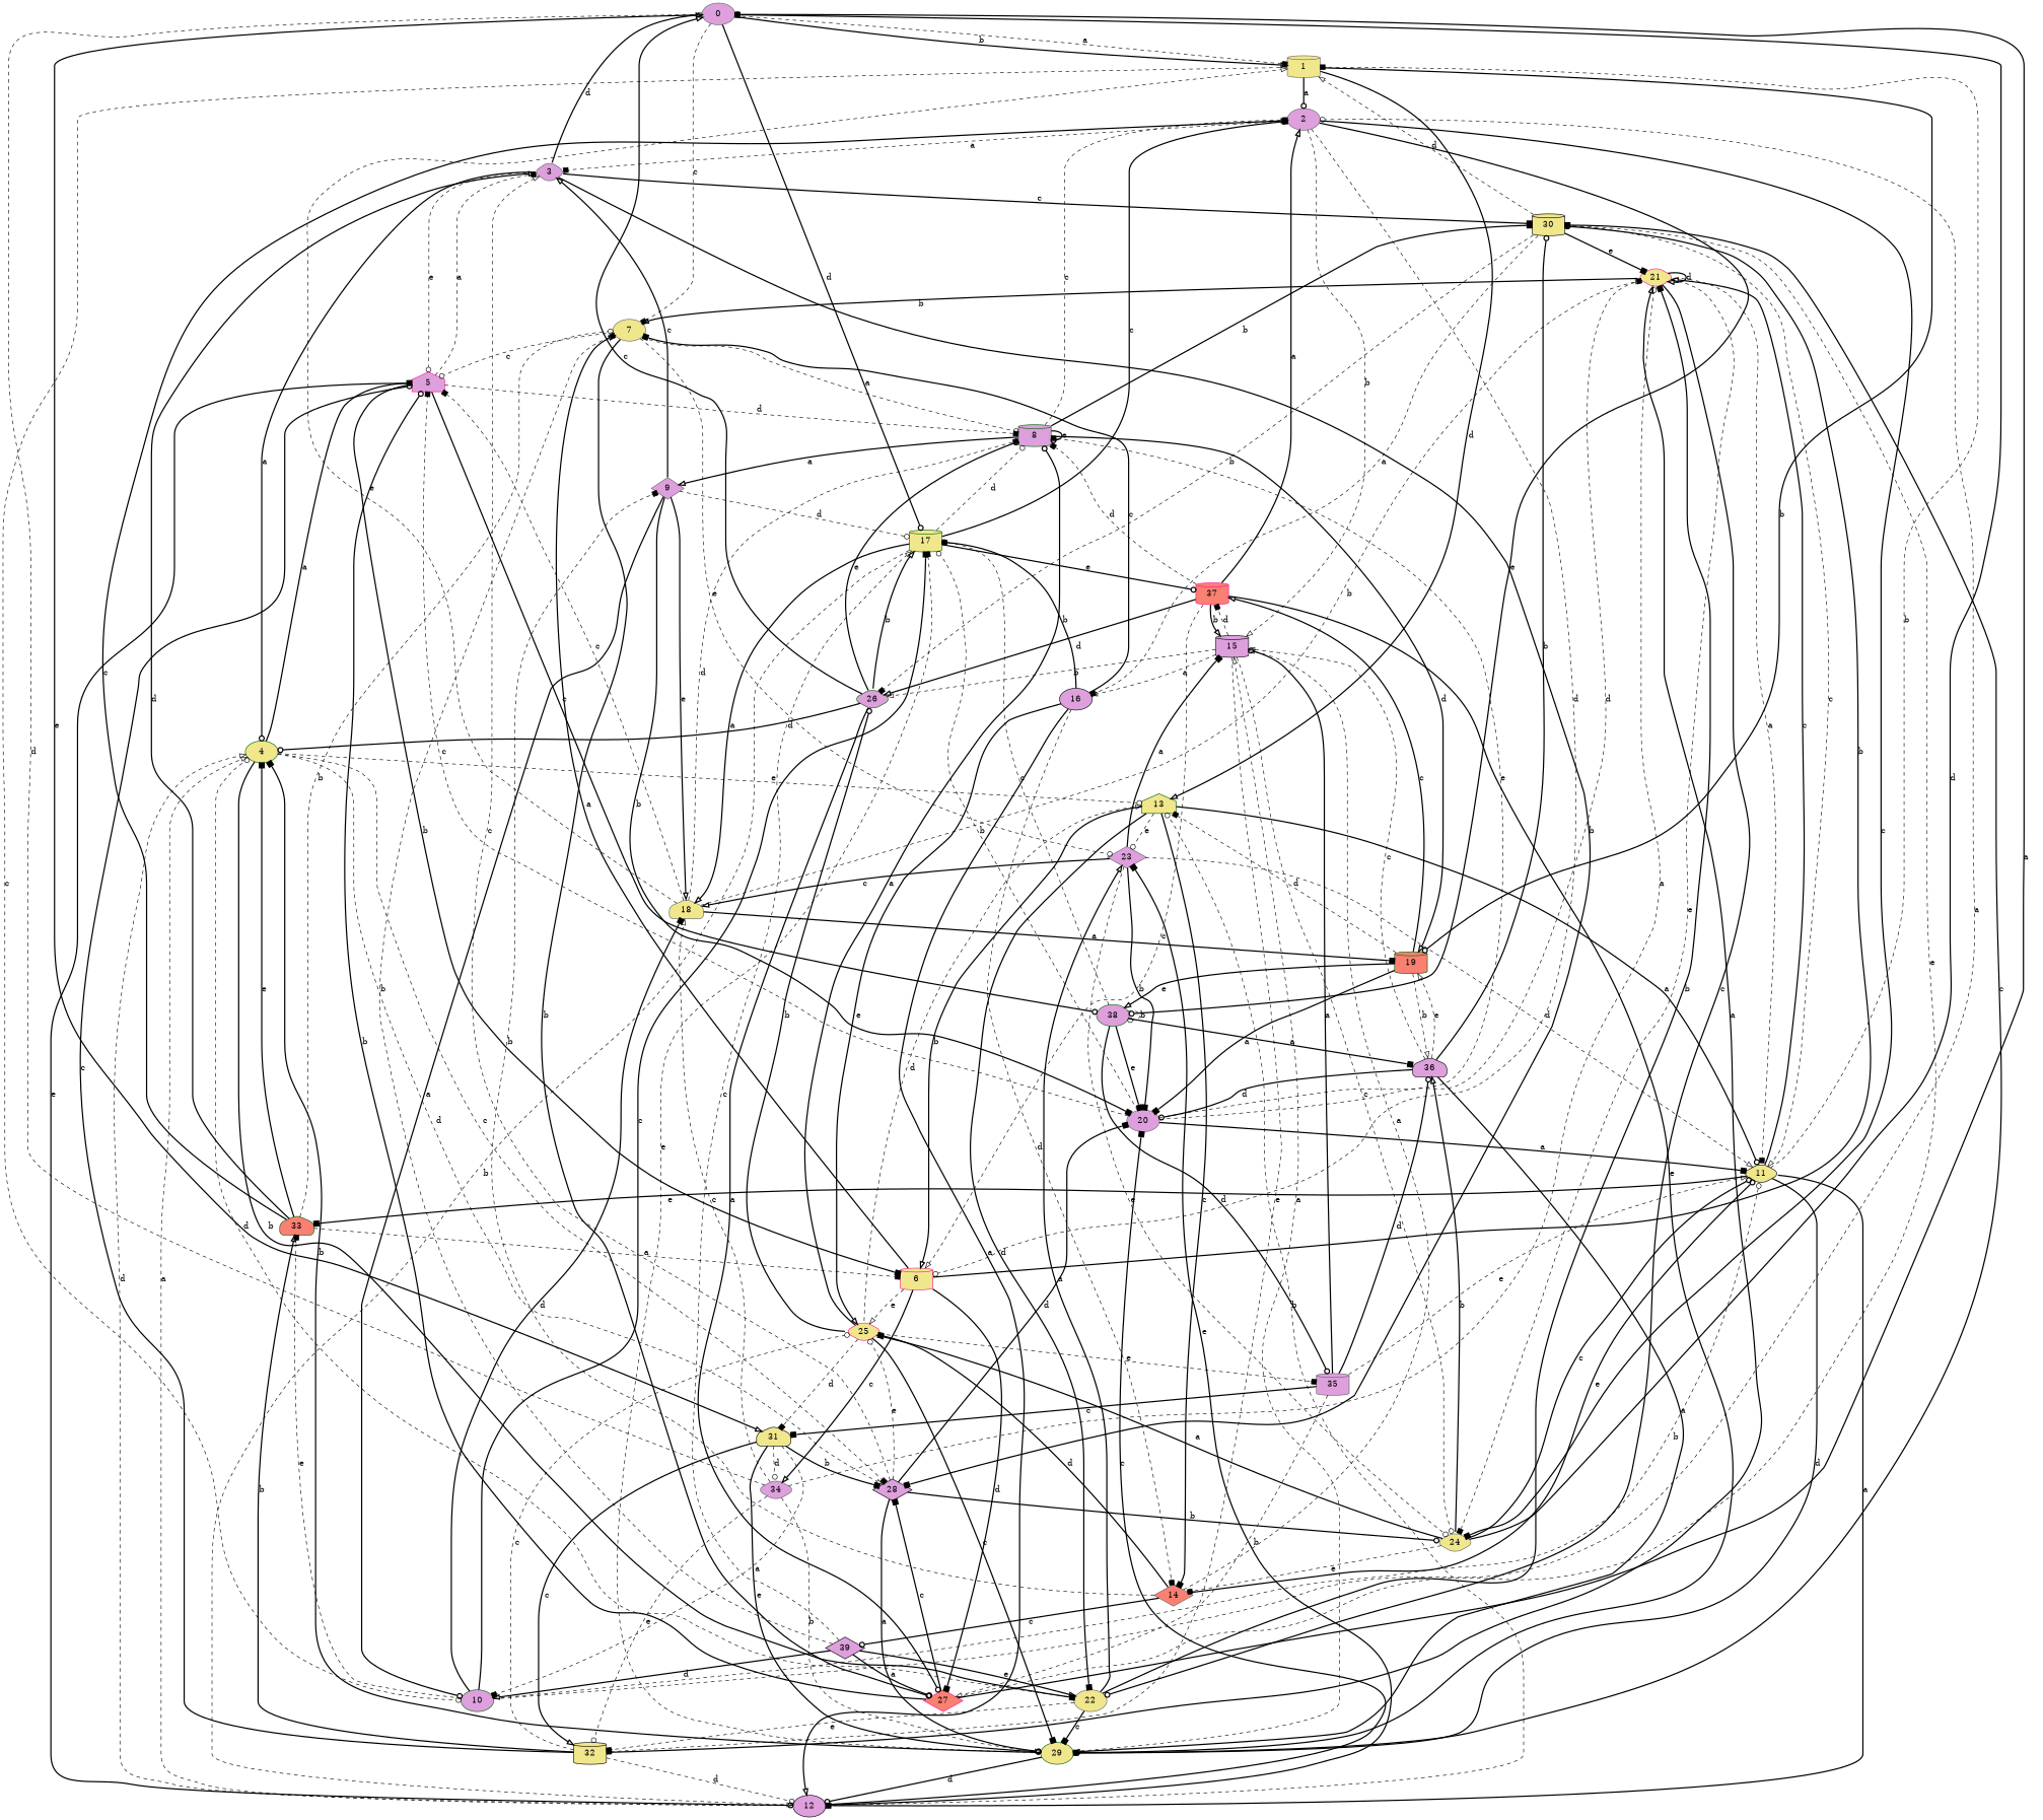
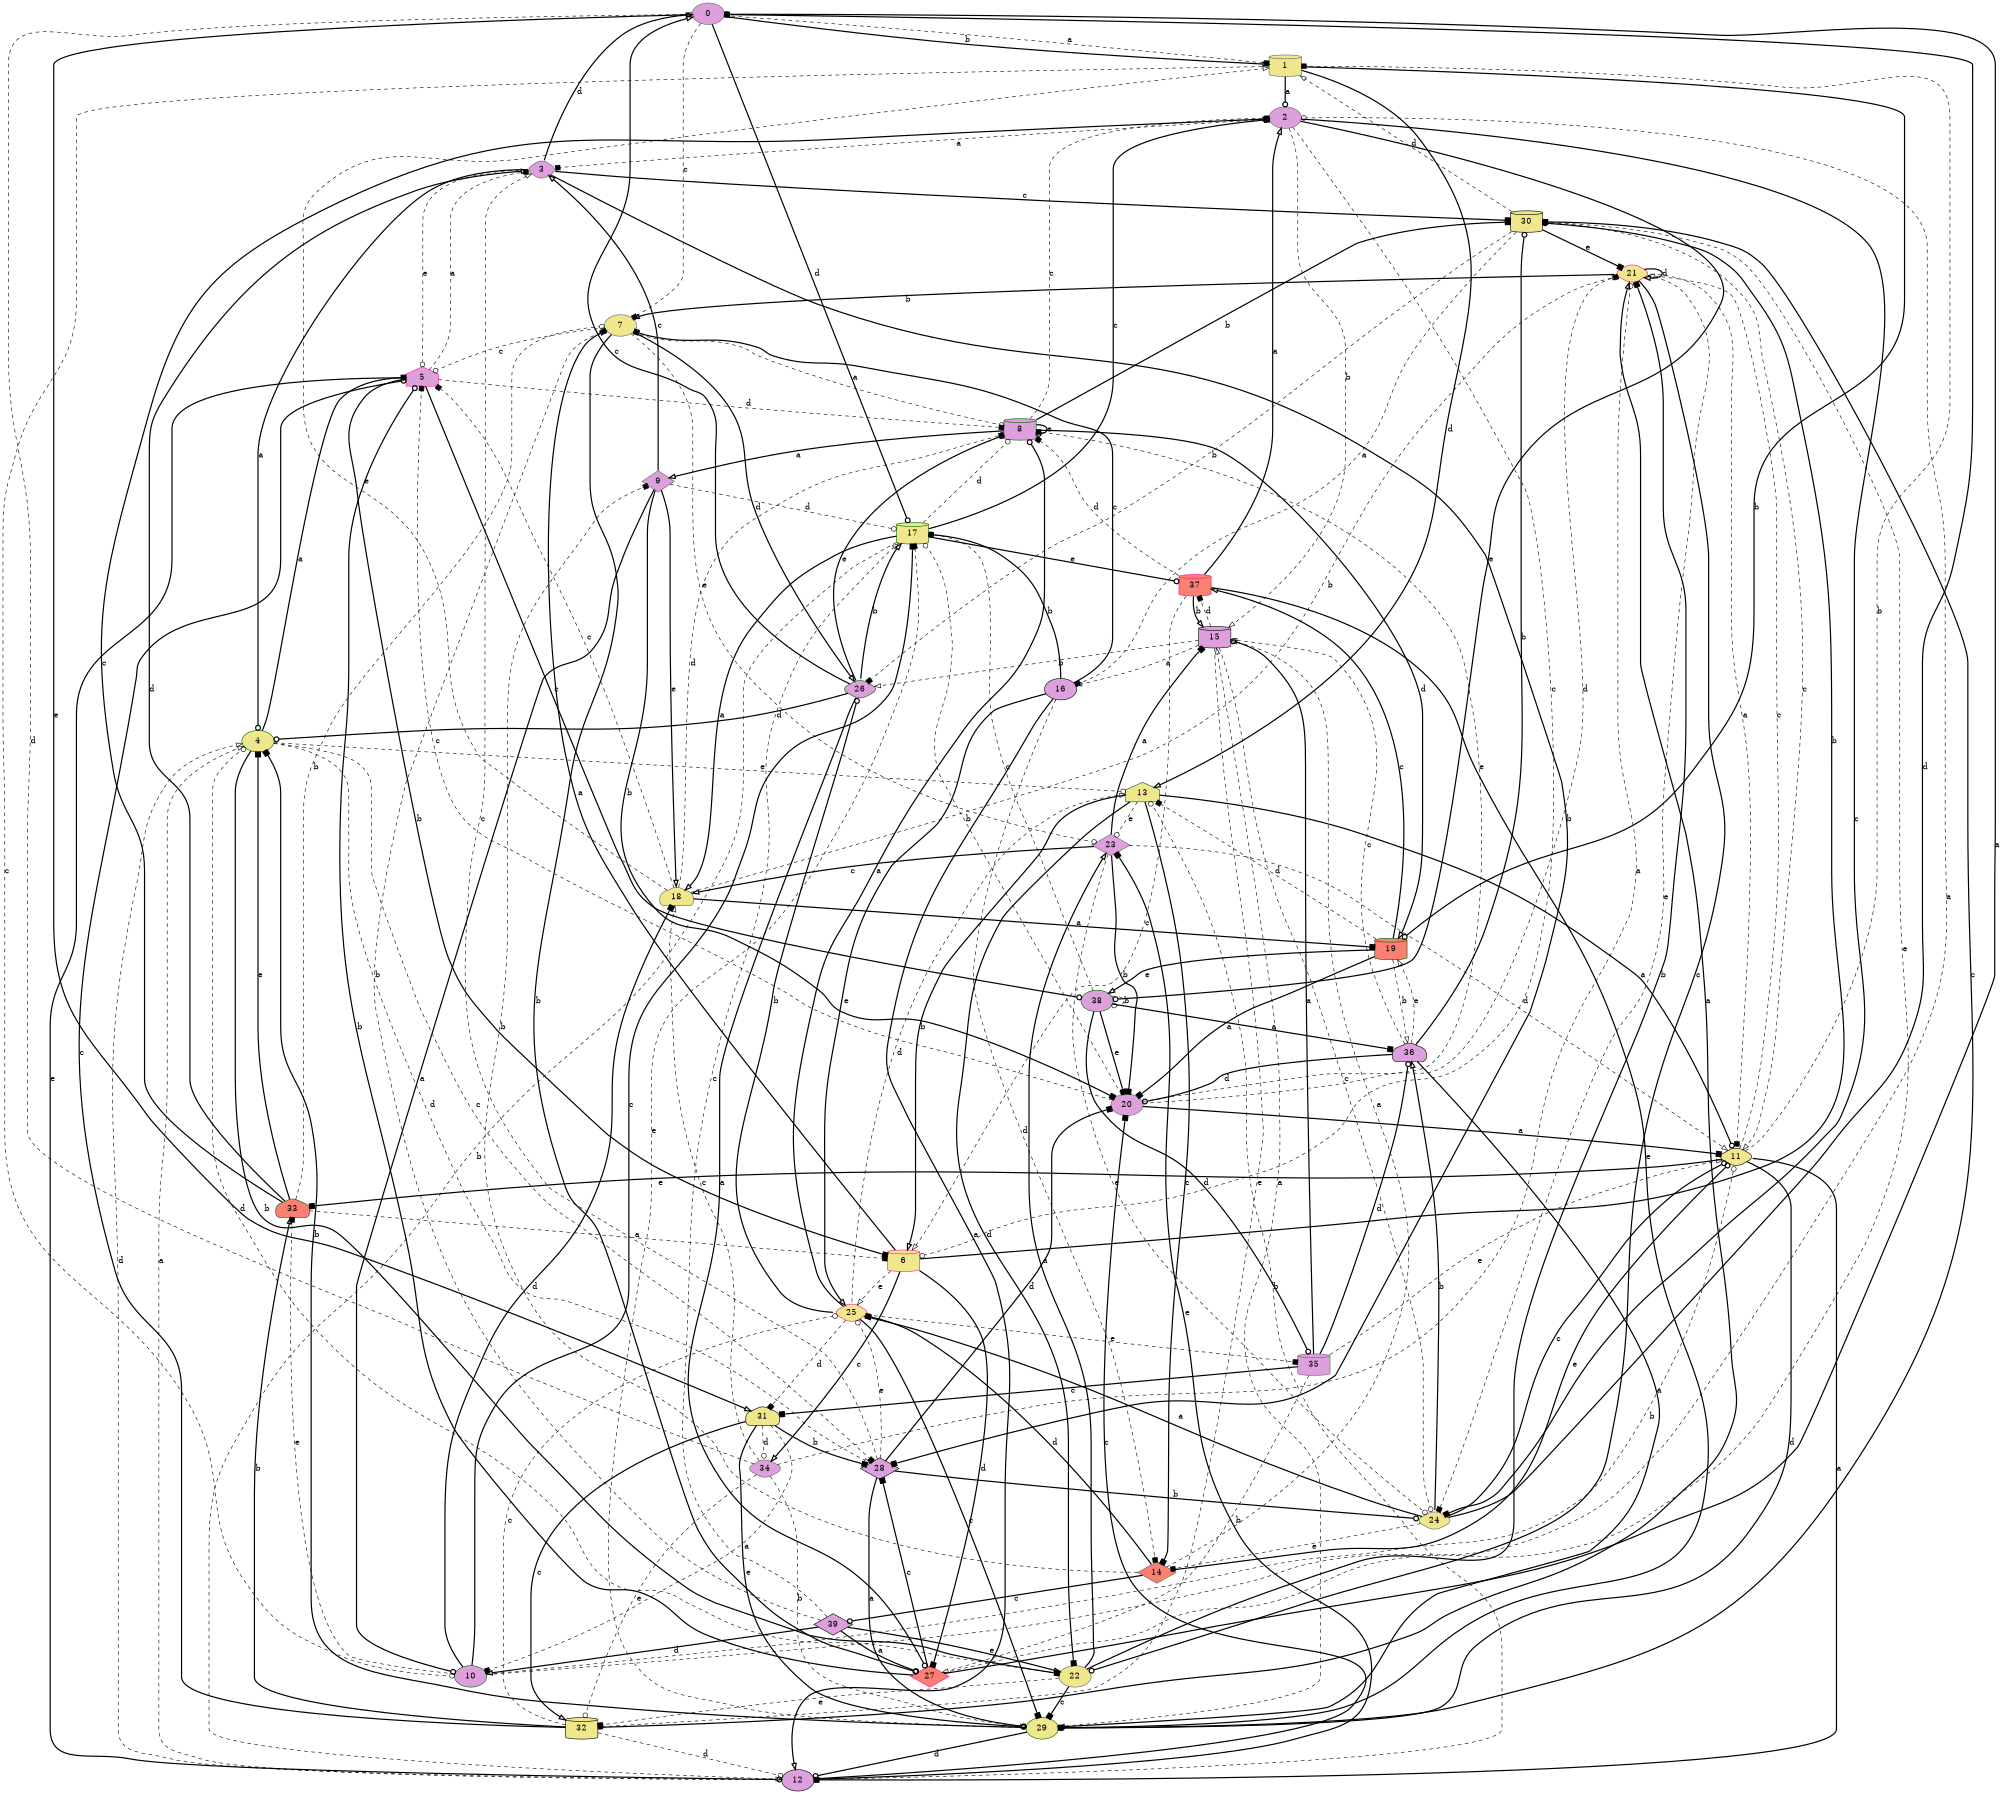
  digraph {
    rankdir=TB
    node [color=gray40 fillcolor=plum shape=diamond style="rounded,filled"]
    edge [arrowhead=box style=bold]
    n1 [label=0 shape=ellipse]
    n2 [fillcolor=khaki label=1 shape=cylinder]
    n3 [fillcolor=khaki label=7 shape=ellipse]
    n4 [color=darkgreen fillcolor=khaki label=17 shape=cylinder style=filled]
    n5 [color=black fillcolor=khaki label=31 shape=house]
    n6 [label=2 shape=ellipse]
    n7 [color=darkgreen label=10 shape=ellipse style=filled]
    n8 [color=darkgreen fillcolor=khaki label=13 shape=house style=filled]
    n9 [color=darkgreen fillcolor=salmon label=19 shape=cylinder]
    n10 [color=deeppink label=5 shape=house style=filled]
    n11 [color=darkgreen label=8 shape=cylinder style=filled]
    n12 [color=deeppink fillcolor=salmon label=27 style=filled]
    n13 [label=23 style=filled]
    n14 [color=darkgreen label=26]
    n15 [color=black label=12 shape=ellipse]
    n16 [fillcolor=khaki label=18 shape=house]
    n17 [color=deeppink fillcolor=salmon label=37 shape=cylinder style=filled]
    n18 [color=black label=28 style=filled]
    n19 [label=34]
    n20 [color=darkgreen fillcolor=khaki label=29 shape=ellipse]
    n21 [color=black fillcolor=khaki label=32 shape=cylinder]
    n22 [label=3]
    n23 [color=deeppink fillcolor=khaki label=6 shape=cylinder]
    n24 [color=black label=15 shape=cylinder style=filled]
    n25 [fillcolor=khaki label=24]
    n26 [color=darkgreen label=38 shape=ellipse style=filled]
    n27 [color=black fillcolor=khaki label=11]
    n28 [color=darkgreen fillcolor=salmon label=33 shape=house]
    n29 [fillcolor=khaki label=22 shape=ellipse style=filled]
    n30 [fillcolor=salmon label=14 style=filled]
    n31 [label=20 shape=ellipse style=filled]
    n32 [color=black label=36 shape=house]
    n33 [color=darkgreen fillcolor=khaki label=4 shape=ellipse]
    n34 [color=black fillcolor=khaki label=30 shape=cylinder]
    n35 [color=deeppink fillcolor=khaki label=25]
    n36 [color=black label=16 shape=ellipse]
    n37 [label=35 shape=cylinder style=filled]
    n38 [color=deeppink fillcolor=khaki label=21]
    n39 [label=9 style=filled]
    n40 [color=black label=39 style=filled]
    n1 -> n2 [label=a style=dashed]
    n1 -> n2 [arrowhead=onormal label=b]
    n1 -> n3 [label=c style=dashed]
    n1 -> n4 [arrowhead=odot label=d]
    n1 -> n5 [arrowhead=onormal label=e]
    n2 -> n6 [arrowhead=odot label=a]
    n2 -> n7 [arrowhead=odot label=c style=dashed]
    n2 -> n8 [arrowhead=onormal label=d]
    n2 -> n9 [arrowhead=odot label=b]
    n3 -> n10 [arrowhead=odot label=c style=dashed]
    n3 -> n11 [arrowhead=odot label=a style=dashed]
    n3 -> n12 [arrowhead=odot label=b]
    n3 -> n13 [arrowhead=odot label=e style=dashed]
-   n17 -> n14 [arrowhead=onormal label=d]
+   n3 -> n14 [arrowhead=onormal label=d]
    n4 -> n6 [label=c]
    n4 -> n11 [arrowhead=odot label=d style=dashed]
    n4 -> n15 [arrowhead=onormal label=b style=dashed]
    n4 -> n16 [arrowhead=onormal label=a]
    n4 -> n17 [arrowhead=odot label=e]
    n5 -> n7 [label=a style=dashed]
    n5 -> n18 [label=b]
    n5 -> n19 [arrowhead=odot label=d style=dashed]
    n5 -> n20 [arrowhead=odot label=e]
    n5 -> n21 [arrowhead=onormal label=c]
    n6 -> n22 [label=a style=dashed]
-   n6 -> n23 [arrowhead=odot label=d style=dashed]
+   n6 -> n23 [arrowhead=odot label=c style=dashed]
    n6 -> n24 [arrowhead=onormal label=b style=dashed]
    n6 -> n25 [label=c]
    n6 -> n26 [arrowhead=odot label=e]
    n7 -> n4 [label=c]
    n7 -> n6 [arrowhead=odot label=a style=dashed]
    n7 -> n16 [label=d]
    n7 -> n27 [arrowhead=odot label=b style=dashed]
    n7 -> n28 [label=e style=dashed]
    n8 -> n13 [arrowhead=odot label=e style=dashed]
    n8 -> n23 [arrowhead=onormal label=b]
    n8 -> n27 [arrowhead=odot label=a]
    n8 -> n29 [label=d]
    n8 -> n30 [label=c]
    n9 -> n8 [label=d style=dashed]
    n9 -> n17 [arrowhead=onormal label=c]
    n9 -> n26 [arrowhead=onormal label=e]
    n9 -> n31 [label=a]
    n9 -> n32 [arrowhead=onormal label=b style=dashed]
    n10 -> n11 [label=d style=dashed]
    n10 -> n15 [arrowhead=odot label=e]
    n10 -> n22 [label=a style=dashed]
    n10 -> n23 [label=b]
    n10 -> n26 [arrowhead=odot label=c]
    n11 -> n6 [label=c style=dashed]
    n11 -> n9 [arrowhead=onormal label=d]
    n11 -> n11 [arrowhead=odot label=e]
    n11 -> n34 [label=b]
    n11 -> n39 [arrowhead=onormal label=a]
    n12 -> n1 [arrowhead=odot label=a]
    n12 -> n10 [arrowhead=odot label=b]
    n12 -> n18 [label=c]
    n12 -> n34 [label=e style=dashed]
    n13 -> n16 [arrowhead=onormal label=c]
    n13 -> n24 [label=a]
    n13 -> n25 [arrowhead=odot label=e style=dashed]
    n13 -> n27 [arrowhead=onormal label=d style=dashed]
    n13 -> n31 [label=b]
    n14 -> n1 [arrowhead=onormal label=c]
    n14 -> n4 [arrowhead=onormal label=b]
    n14 -> n11 [arrowhead=odot label=e]
    n14 -> n12 [arrowhead=odot label=a]
    n14 -> n33 [arrowhead=odot label=d]
    n15 -> n8 [arrowhead=odot label=b style=dashed]
    n15 -> n13 [label=e]
    n15 -> n31 [label=c]
    n15 -> n33 [arrowhead=onormal label=a style=dashed]
    n15 -> n33 [arrowhead=onormal label=d style=dashed]
    n16 -> n2 [arrowhead=onormal label=e style=dashed]
    n16 -> n9 [label=a]
    n16 -> n10 [label=c style=dashed]
    n16 -> n11 [label=d style=dashed]
    n16 -> n38 [arrowhead=onormal label=b style=dashed]
    n17 -> n6 [arrowhead=onormal label=a]
    n17 -> n11 [label=d style=dashed]
    n17 -> n20 [label=e]
    n17 -> n23 [arrowhead=onormal label=c style=dashed]
    n17 -> n24 [arrowhead=onormal label=b]
    n18 -> n20 [arrowhead=odot label=a]
    n18 -> n22 [arrowhead=onormal label=c style=dashed]
    n18 -> n25 [arrowhead=odot label=b]
    n18 -> n31 [label=d]
    n18 -> n35 [arrowhead=odot label=e style=dashed]
    n19 -> n1 [arrowhead=odot label=d style=dashed]
    n19 -> n16 [arrowhead=onormal label=c style=dashed]
    n19 -> n20 [arrowhead=onormal label=b style=dashed]
    n19 -> n21 [arrowhead=odot label=e style=dashed]
    n19 -> n38 [arrowhead=odot label=a style=dashed]
    n20 -> n4 [label=e style=dashed]
    n20 -> n15 [arrowhead=odot label=d]
    n20 -> n24 [arrowhead=onormal label=a style=dashed]
    n20 -> n33 [label=b]
    n20 -> n34 [label=c]
    n21 -> n10 [arrowhead=odot label=c]
    n21 -> n15 [arrowhead=odot label=d style=dashed]
    n21 -> n28 [arrowhead=onormal label=b]
    n21 -> n35 [arrowhead=odot label=c style=dashed]
    n21 -> n38 [arrowhead=onormal label=a]
    n22 -> n1 [arrowhead=onormal label=d]
    n22 -> n10 [arrowhead=odot label=e style=dashed]
    n22 -> n18 [label=b]
    n22 -> n33 [arrowhead=odot label=a]
    n22 -> n34 [label=c]
    n23 -> n3 [arrowhead=onormal label=a]
    n23 -> n12 [label=d]
    n23 -> n19 [arrowhead=onormal label=c]
    n23 -> n34 [arrowhead=odot label=b]
    n23 -> n35 [arrowhead=onormal label=e style=dashed]
    n24 -> n14 [arrowhead=onormal label=b style=dashed]
    n24 -> n17 [label=d style=dashed]
    n24 -> n21 [label=e style=dashed]
    n24 -> n25 [arrowhead=odot label=c style=dashed]
    n24 -> n36 [arrowhead=onormal label=a style=dashed]
    n25 -> n1 [label=d]
    n25 -> n27 [arrowhead=odot label=c]
    n25 -> n30 [label=e style=dashed]
    n25 -> n32 [arrowhead=onormal label=b]
    n25 -> n35 [arrowhead=onormal label=a]
    n26 -> n4 [label=c style=dashed]
    n26 -> n26 [arrowhead=odot label=b style=dashed]
    n26 -> n31 [label=e]
    n26 -> n32 [label=a]
    n26 -> n37 [arrowhead=odot label=d]
    n27 -> n2 [label=b style=dashed]
    n27 -> n15 [label=a]
    n27 -> n20 [arrowhead=odot label=d]
    n27 -> n28 [label=e]
-   n27 -> n38 [arrowhead=onormal label=c]
+   n27 -> n38 [arrowhead=onormal label=c style=dashed]
    n28 -> n3 [arrowhead=odot label=b style=dashed]
    n28 -> n6 [arrowhead=onormal label=c]
    n28 -> n22 [arrowhead=onormal label=d]
    n28 -> n23 [label=a style=dashed]
    n28 -> n33 [label=e]
    n29 -> n13 [arrowhead=onormal label=a]
    n29 -> n20 [label=c]
    n29 -> n21 [label=e style=dashed]
    n29 -> n33 [arrowhead=odot label=d style=dashed]
    n29 -> n38 [label=b]
    n30 -> n24 [arrowhead=onormal label=a style=dashed]
    n30 -> n27 [arrowhead=odot label=e]
    n30 -> n35 [label=d]
    n30 -> n39 [label=b style=dashed]
    n30 -> n40 [arrowhead=odot label=c]
    n31 -> n4 [arrowhead=odot label=b style=dashed]
    n31 -> n10 [label=c style=dashed]
    n31 -> n11 [label=e style=dashed]
    n31 -> n27 [label=a]
    n31 -> n38 [label=d style=dashed]
    n32 -> n9 [arrowhead=onormal label=e style=dashed]
    n32 -> n20 [arrowhead=onormal label=a]
    n32 -> n24 [arrowhead=onormal label=c style=dashed]
    n32 -> n31 [arrowhead=odot label=d]
    n32 -> n34 [arrowhead=odot label=b]
    n33 -> n8 [arrowhead=odot label=e style=dashed]
    n33 -> n10 [label=a]
    n33 -> n18 [label=c style=dashed]
    n33 -> n18 [arrowhead=onormal label=d style=dashed]
    n33 -> n29 [label=b]
    n34 -> n2 [arrowhead=onormal label=d style=dashed]
    n34 -> n14 [label=b style=dashed]
    n34 -> n27 [arrowhead=onormal label=c style=dashed]
    n34 -> n36 [label=a style=dashed]
    n34 -> n38 [label=e]
    n35 -> n5 [label=d style=dashed]
    n35 -> n8 [arrowhead=onormal label=d style=dashed]
    n35 -> n11 [arrowhead=odot label=a]
    n35 -> n14 [arrowhead=odot label=b]
    n35 -> n20 [label=c]
    n35 -> n37 [label=e style=dashed]
    n36 -> n3 [label=c]
    n36 -> n4 [arrowhead=odot label=b]
    n36 -> n15 [arrowhead=onormal label=a]
    n36 -> n30 [label=d style=dashed]
    n36 -> n35 [arrowhead=onormal label=e]
    n37 -> n5 [label=c]
    n37 -> n12 [arrowhead=onormal label=b style=dashed]
    n37 -> n24 [arrowhead=odot label=a]
    n37 -> n27 [arrowhead=onormal label=e style=dashed]
    n37 -> n32 [arrowhead=odot label=d]
    n38 -> n3 [arrowhead=onormal label=b]
    n38 -> n25 [label=e style=dashed]
    n38 -> n27 [label=a style=dashed]
    n38 -> n29 [arrowhead=odot label=c]
    n38 -> n38 [arrowhead=onormal label=d]
    n39 -> n4 [arrowhead=odot label=d style=dashed]
    n39 -> n7 [arrowhead=odot label=a]
    n39 -> n16 [arrowhead=onormal label=e]
    n39 -> n22 [arrowhead=onormal label=c]
    n39 -> n31 [label=b]
    n40 -> n3 [label=b style=dashed]
    n40 -> n4 [arrowhead=onormal label=c style=dashed]
    n40 -> n7 [arrowhead=onormal label=d]
    n40 -> n12 [arrowhead=odot label=a]
    n40 -> n29 [arrowhead=onormal label=e]
  }
